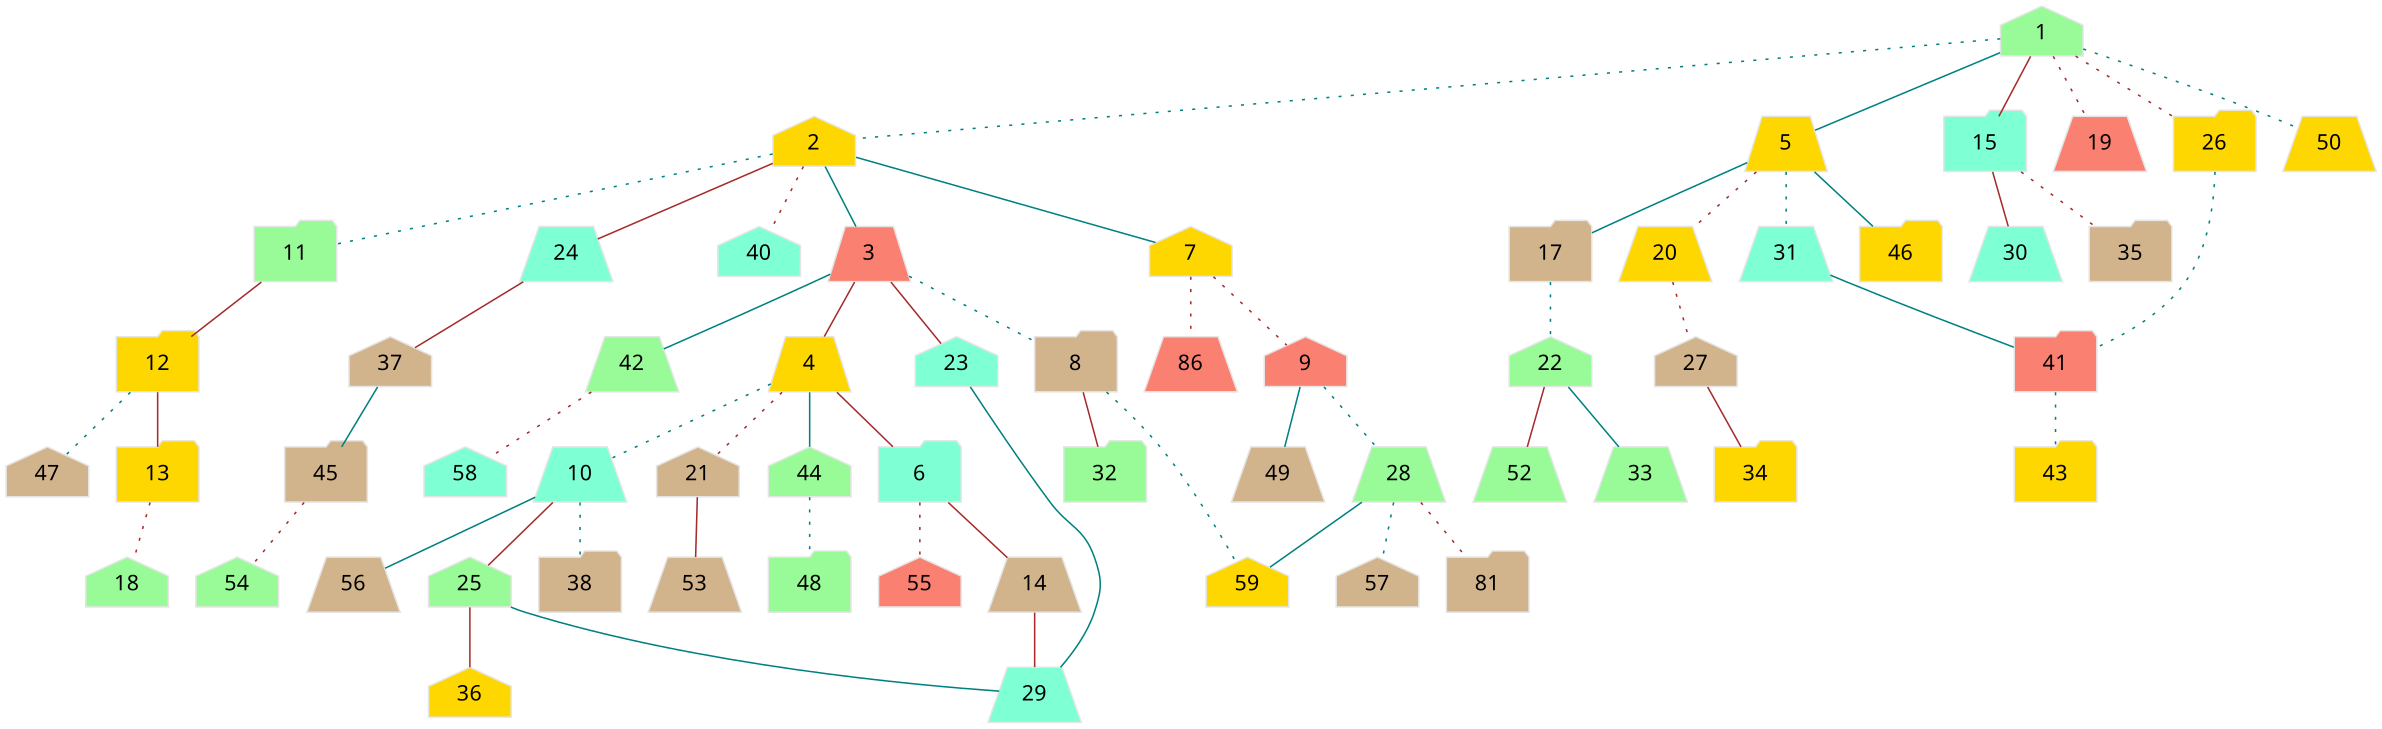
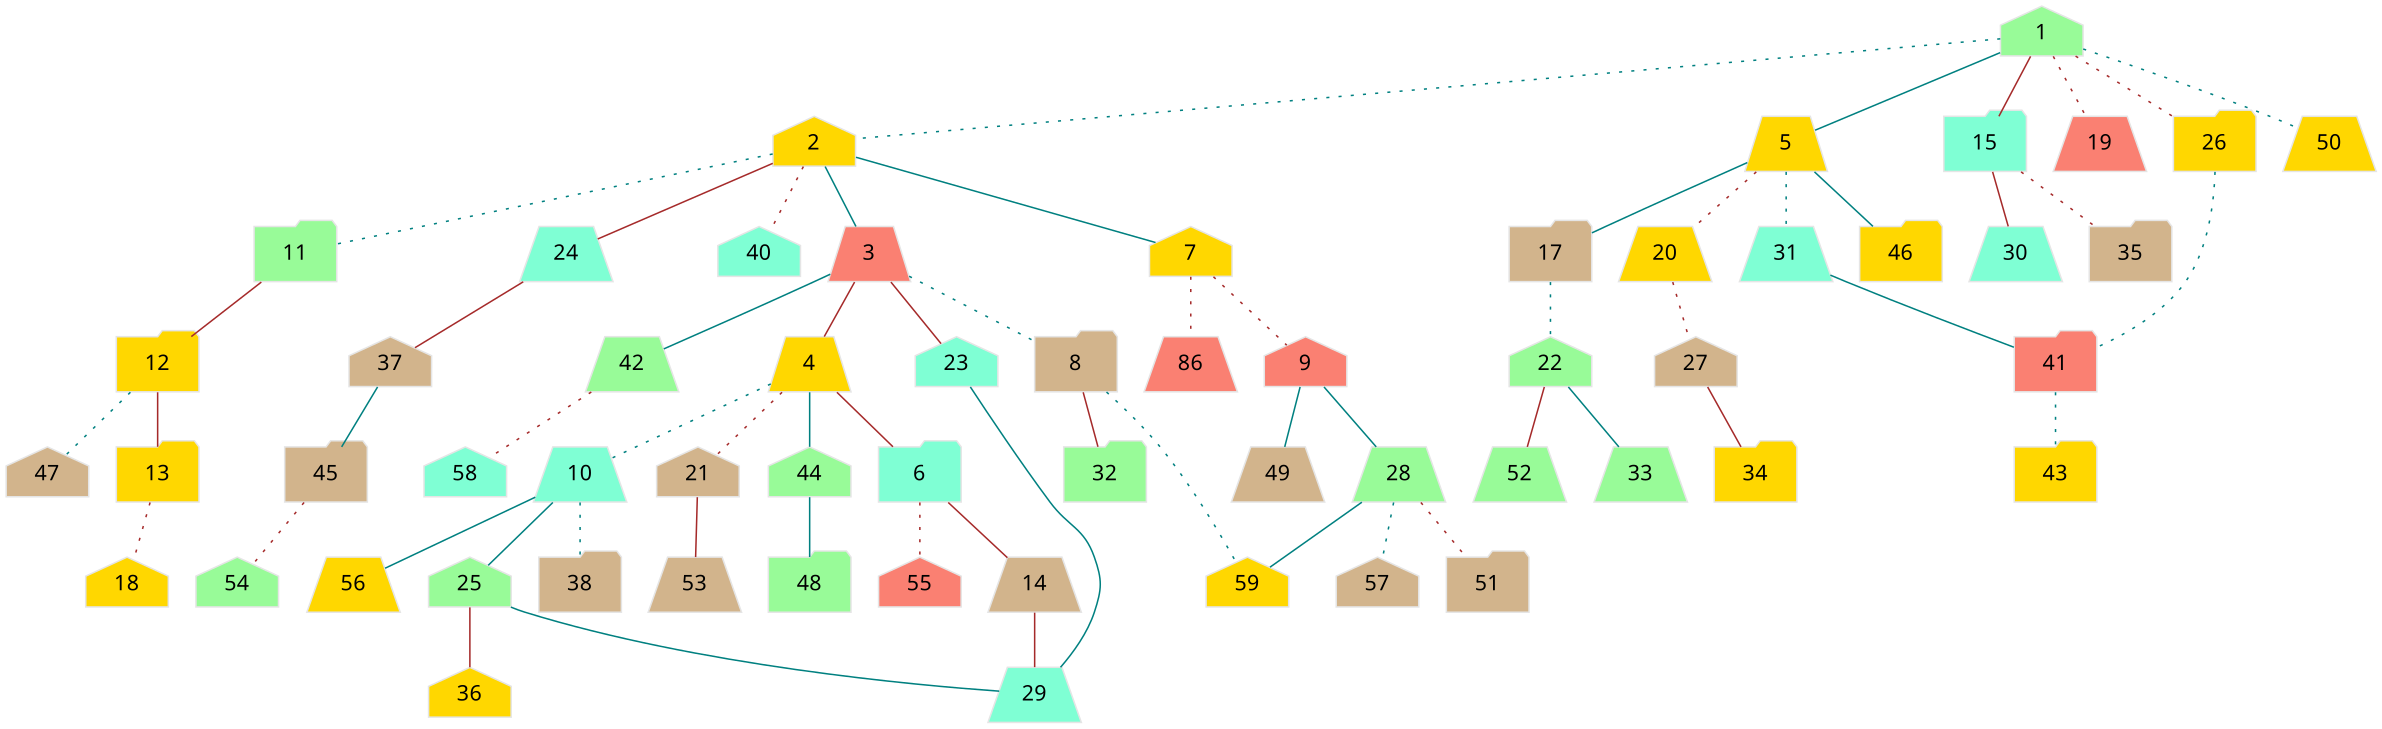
  graph {
    fontname="Noto Sans"
    node [color=gray90 fillcolor=tan fontname="Noto Sans" shape=house style=filled]
    edge [color=teal fontname="Noto Sans" style=solid]
    2 [fillcolor=gold]
    1 [fillcolor=palegreen]
    5 [fillcolor=gold shape=trapezium]
    15 [fillcolor=aquamarine shape=folder]
    19 [fillcolor=salmon shape=trapezium]
    26 [fillcolor=gold shape=folder]
    50 [fillcolor=gold shape=trapezium]
    3 [fillcolor=salmon shape=trapezium]
    7 [fillcolor=gold]
    11 [fillcolor=palegreen shape=folder]
    24 [fillcolor=aquamarine shape=trapezium]
    40 [fillcolor=aquamarine]
    17 [shape=folder]
    20 [fillcolor=gold shape=trapezium]
    31 [fillcolor=aquamarine shape=trapezium]
    46 [fillcolor=gold shape=folder]
    30 [fillcolor=aquamarine shape=trapezium]
    35 [shape=folder]
    41 [fillcolor=salmon shape=folder]
    4 [fillcolor=gold shape=trapezium]
    8 [shape=folder]
    23 [fillcolor=aquamarine]
    42 [fillcolor=palegreen shape=trapezium]
    9 [fillcolor=salmon]
    n25 [fillcolor=salmon label=86 shape=trapezium]
    12 [fillcolor=gold shape=folder]
    37
    6 [fillcolor=aquamarine shape=folder]
    10 [fillcolor=aquamarine shape=trapezium]
    21
    44 [fillcolor=palegreen]
    32 [fillcolor=palegreen shape=folder]
    n33 [fillcolor=gold label=59]
    29 [fillcolor=aquamarine shape=trapezium]
    58 [fillcolor=aquamarine]
    14 [shape=trapezium]
    55 [fillcolor=salmon]
    25 [fillcolor=palegreen]
    38 [shape=folder]
-   56 [shape=trapezium]
+   56 [fillcolor=gold shape=trapezium]
    53 [shape=trapezium]
    48 [fillcolor=palegreen shape=folder]
    22 [fillcolor=palegreen]
    27
    28 [fillcolor=palegreen shape=trapezium]
    49 [shape=trapezium]
-   51 [shape=folder label=81]
+   51 [shape=folder]
    57
    36 [fillcolor=gold]
    13 [fillcolor=gold shape=folder]
    47
-   18 [fillcolor=palegreen]
+   18 [fillcolor=gold]
    33 [fillcolor=palegreen shape=trapezium]
    52 [fillcolor=palegreen shape=trapezium]
    34 [fillcolor=gold shape=folder]
    45 [shape=folder]
    43 [fillcolor=gold shape=folder]
    54 [fillcolor=palegreen]
    2 -- 3
    2 -- 7
    2 -- 11 [style=dotted]
    2 -- 24 [color=brown]
    2 -- 40 [color=brown style=dotted]
    1 -- 2 [style=dotted]
    1 -- 5
    1 -- 15 [color=brown]
    1 -- 19 [color=brown style=dotted]
    1 -- 26 [color=brown style=dotted]
    1 -- 50 [style=dotted]
    5 -- 17
    5 -- 20 [color=brown style=dotted]
    5 -- 31 [style=dotted]
    5 -- 46
    15 -- 30 [color=brown]
    15 -- 35 [color=brown style=dotted]
    26 -- 41 [style=dotted]
    3 -- 4 [color=brown]
    3 -- 8 [style=dotted]
    3 -- 23 [color=brown]
    3 -- 42
    7 -- 9 [color=brown style=dotted]
    7 -- n25 [color=brown style=dotted]
    11 -- 12 [color=brown]
    24 -- 37 [color=brown]
    17 -- 22 [style=dotted]
    20 -- 27 [color=brown style=dotted]
    31 -- 41
    41 -- 43 [style=dotted]
    4 -- 6 [color=brown]
    4 -- 10 [style=dotted]
    4 -- 21 [color=brown style=dotted]
    4 -- 44
    8 -- 32 [color=brown]
    8 -- n33 [style=dotted]
    23 -- 29
    42 -- 58 [color=brown style=dotted]
-   9 -- 28 [style=dotted]
+   9 -- 28
    9 -- 49
    12 -- 13 [color=brown]
    12 -- 47 [style=dotted]
    37 -- 45
    6 -- 14 [color=brown]
    6 -- 55 [color=brown style=dotted]
-   10 -- 25 [color=brown]
+   10 -- 25
    10 -- 38 [style=dotted]
    10 -- 56
    21 -- 53 [color=brown]
-   44 -- 48 [style=dotted]
+   44 -- 48
    14 -- 29 [color=brown]
    25 -- 29
    25 -- 36 [color=brown]
    22 -- 33
    22 -- 52 [color=brown]
    27 -- 34 [color=brown]
    28 -- n33
    28 -- 51 [color=brown style=dotted]
    28 -- 57 [style=dotted]
    13 -- 18 [color=brown style=dotted]
    45 -- 54 [color=brown style=dotted]
  }
